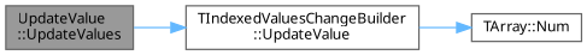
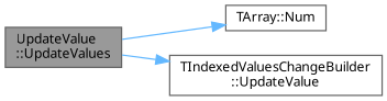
  digraph {
    fontname="Noto Sans"
    rankdir=LR
    node [color=grey40 fillcolor=white fontname="Noto Sans" fontsize=10 shape=box style=filled]
    edge [color=steelblue1 fontname="Noto Sans" fontsize=10 labelfontname=Helvetica labelfontsize=10 style=solid]
    n1 [color=gray40 fillcolor=grey60 fontcolor=black height=0.2 label="UpdateValue\l::UpdateValues" width=0.4]
    n2 [height=0.2 label="TArray::Num" width=0.4]
    n3 [height=0.2 label="TIndexedValuesChangeBuilder\l::UpdateValue" width=0.4]
-   n3 -> n2
+   n1 -> n2
    n1 -> n3
  }
